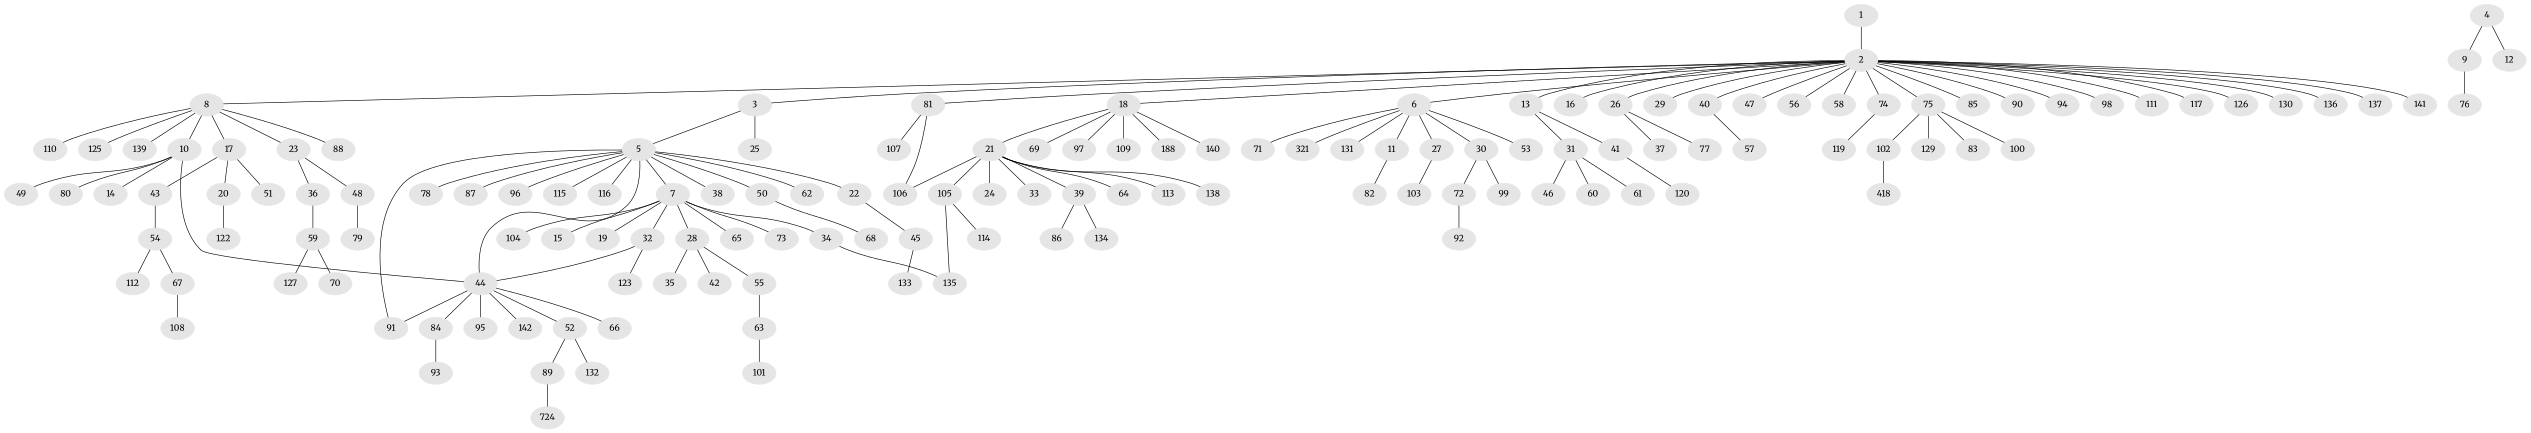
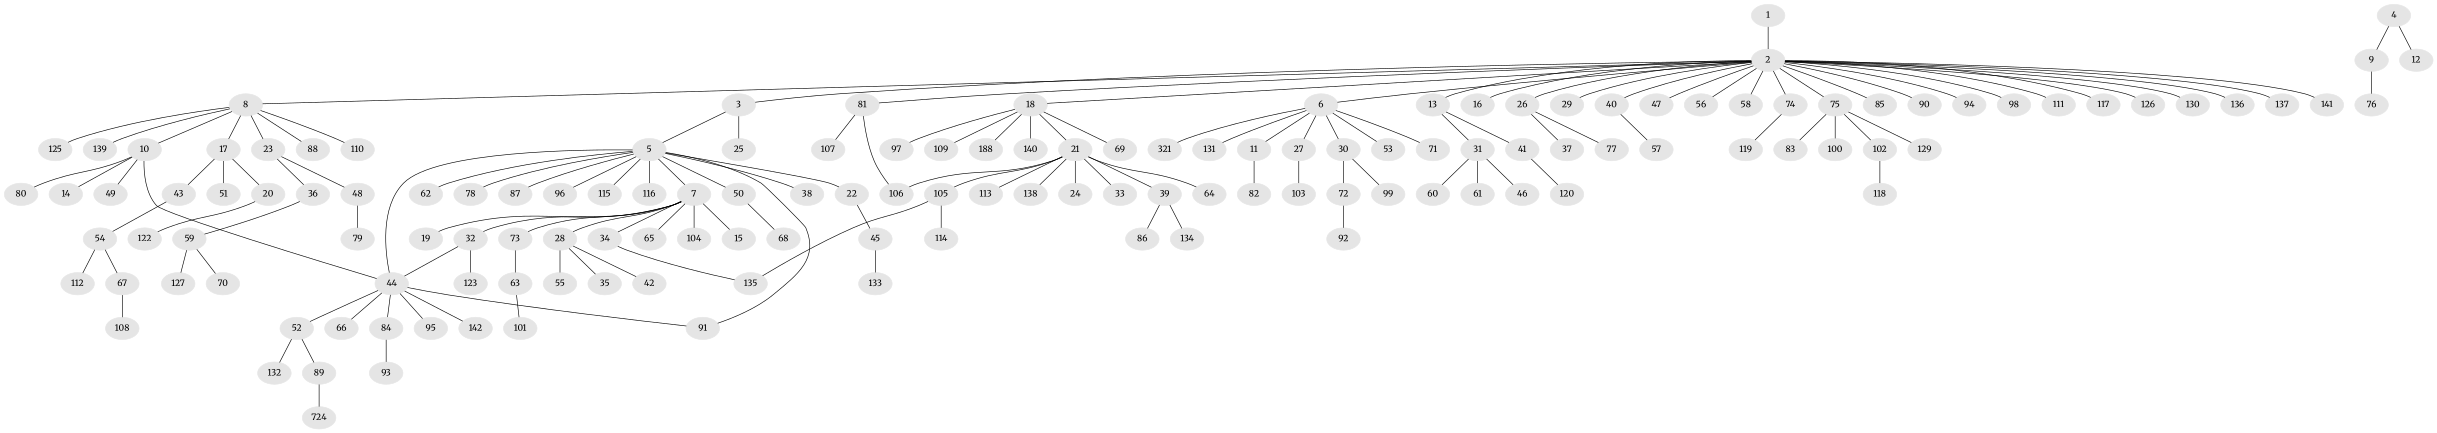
  graph {
    fontname=Merriweather
    node [color=gray90 fontname=Merriweather style=filled]
    edge [fontname=Merriweather]
    1
    2
    3
    6
    8
    13
    16
    18
    26
    29
    40
    47
    56
    58
    74
    75
    81
    85
    90
    94
    98
    111
    117
    126
    130
    136
    137
    141
    5
    25
    4
    9
    12
    11
    27
    30
    53
    71
    n39 [label=321]
    131
    10
    17
    23
    88
    110
    125
    139
    31
    41
    21
    69
    97
    109
    n54 [label=188]
    140
    37
    77
    57
    119
    83
    100
    102
    129
    106
    107
    7
    22
    38
    44
    50
    62
    78
    87
    91
    96
    115
    116
    76
    15
    19
    28
    32
    34
    65
    73
    104
    45
    52
    66
    84
    95
    142
    68
    82
    103
    72
    99
    35
    42
    55
    123
    135
    14
    49
    80
    20
    43
    51
    36
    48
    46
    60
    61
    120
    122
    54
    24
    33
    39
    64
    105
    113
    138
    86
    134
    114
    133
    59
    79
    63
    92
    70
    127
    67
    112
    89
    132
    93
    n139 [label=724]
    108
    101
-   118 [label=418]
+   118
    1 -- 2
    2 -- 3
    2 -- 6
    2 -- 8
    2 -- 13
    2 -- 16
    2 -- 18
    2 -- 26
    2 -- 29
    2 -- 40
    2 -- 47
    2 -- 56
    2 -- 58
    2 -- 74
    2 -- 75
    2 -- 81
    2 -- 85
    2 -- 90
    2 -- 94
    2 -- 98
    2 -- 111
    2 -- 117
    2 -- 126
    2 -- 130
    2 -- 136
    2 -- 137
    2 -- 141
    3 -- 5
    3 -- 25
    6 -- 11
    6 -- 27
    6 -- 30
    6 -- 53
    6 -- 71
    6 -- n39
    6 -- 131
    8 -- 10
    8 -- 17
    8 -- 23
    8 -- 88
    8 -- 110
    8 -- 125
    8 -- 139
    13 -- 31
    13 -- 41
    18 -- 21
    18 -- 69
    18 -- 97
    18 -- 109
    18 -- n54
    18 -- 140
    26 -- 37
    26 -- 77
    40 -- 57
    74 -- 119
    75 -- 83
    75 -- 100
    75 -- 102
    75 -- 129
    81 -- 106
    81 -- 107
    5 -- 7
    5 -- 22
    5 -- 38
    5 -- 44
    5 -- 50
    5 -- 62
    5 -- 78
    5 -- 87
    5 -- 91
    5 -- 96
    5 -- 115
    5 -- 116
    4 -- 9
    4 -- 12
    9 -- 76
    11 -- 82
    27 -- 103
    30 -- 72
    30 -- 99
    10 -- 44
    10 -- 14
    10 -- 49
    10 -- 80
    17 -- 20
    17 -- 43
    17 -- 51
    23 -- 36
    23 -- 48
    31 -- 46
    31 -- 60
    31 -- 61
    41 -- 120
    21 -- 106
    21 -- 24
    21 -- 33
    21 -- 39
    21 -- 64
    21 -- 105
    21 -- 113
    21 -- 138
    102 -- 118
    7 -- 15
    7 -- 19
    7 -- 28
    7 -- 32
    7 -- 34
    7 -- 65
    7 -- 73
    7 -- 104
    22 -- 45
    44 -- 91
    44 -- 52
    44 -- 66
    44 -- 84
    44 -- 95
    44 -- 142
    50 -- 68
    28 -- 35
    28 -- 42
    28 -- 55
    32 -- 44
    32 -- 123
    34 -- 135
    45 -- 133
    52 -- 89
    52 -- 132
    84 -- 93
    72 -- 92
-   55 -- 63
+   73 -- 63
    20 -- 122
    43 -- 54
    36 -- 59
    48 -- 79
    54 -- 67
    54 -- 112
    39 -- 86
    39 -- 134
    105 -- 135
    105 -- 114
    59 -- 70
    59 -- 127
    63 -- 101
    67 -- 108
    89 -- n139
  }
